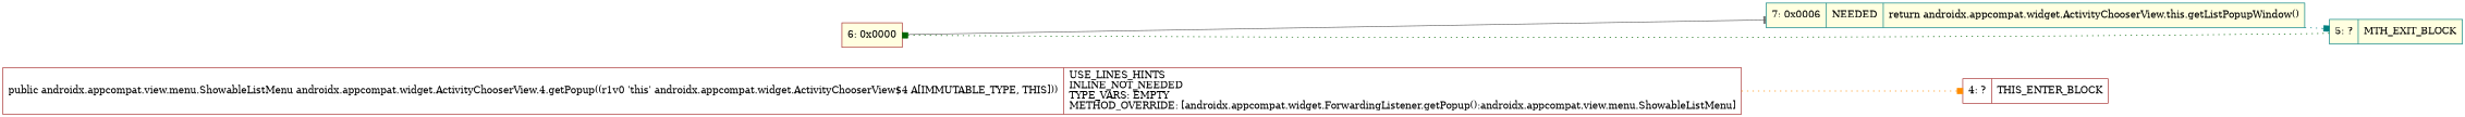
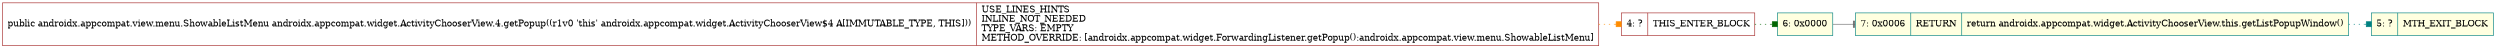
  digraph {
    rankdir=LR
    node [color=teal fillcolor=lightyellow shape=record style=filled]
    edge [arrowhead=box style=dotted]
    n1 [color=brown fillcolor=white label="{4\:\ ?|THIS_ENTER_BLOCK\l}"]
-   n2 [color=brown label="{6\:\ 0x0000}"]
-   n3 [label="{7\:\ 0x0006|NEEDED\l|return androidx.appcompat.widget.ActivityChooserView.this.getListPopupWindow()\l}"]
+   n2 [label="{6\:\ 0x0000}"]
+   n3 [label="{7\:\ 0x0006|RETURN\l|return androidx.appcompat.widget.ActivityChooserView.this.getListPopupWindow()\l}"]
    n4 [label="{5\:\ ?|MTH_EXIT_BLOCK\l}"]
    n5 [color=brown fillcolor=white label="{public androidx.appcompat.view.menu.ShowableListMenu androidx.appcompat.widget.ActivityChooserView.4.getPopup((r1v0 'this' androidx.appcompat.widget.ActivityChooserView$4 A[IMMUTABLE_TYPE, THIS]))  | USE_LINES_HINTS\lINLINE_NOT_NEEDED\lTYPE_VARS: EMPTY\lMETHOD_OVERRIDE: [androidx.appcompat.widget.ForwardingListener.getPopup():androidx.appcompat.view.menu.ShowableListMenu]\l}"]
-   n4 -> n2 [color=darkgreen]
+   n1 -> n2 [color=darkgreen]
    n2 -> n3 [arrowhead=tee color=gray40 style=solid]
    n3 -> n4 [color=teal]
    n5 -> n1 [color=darkorange]
  }
